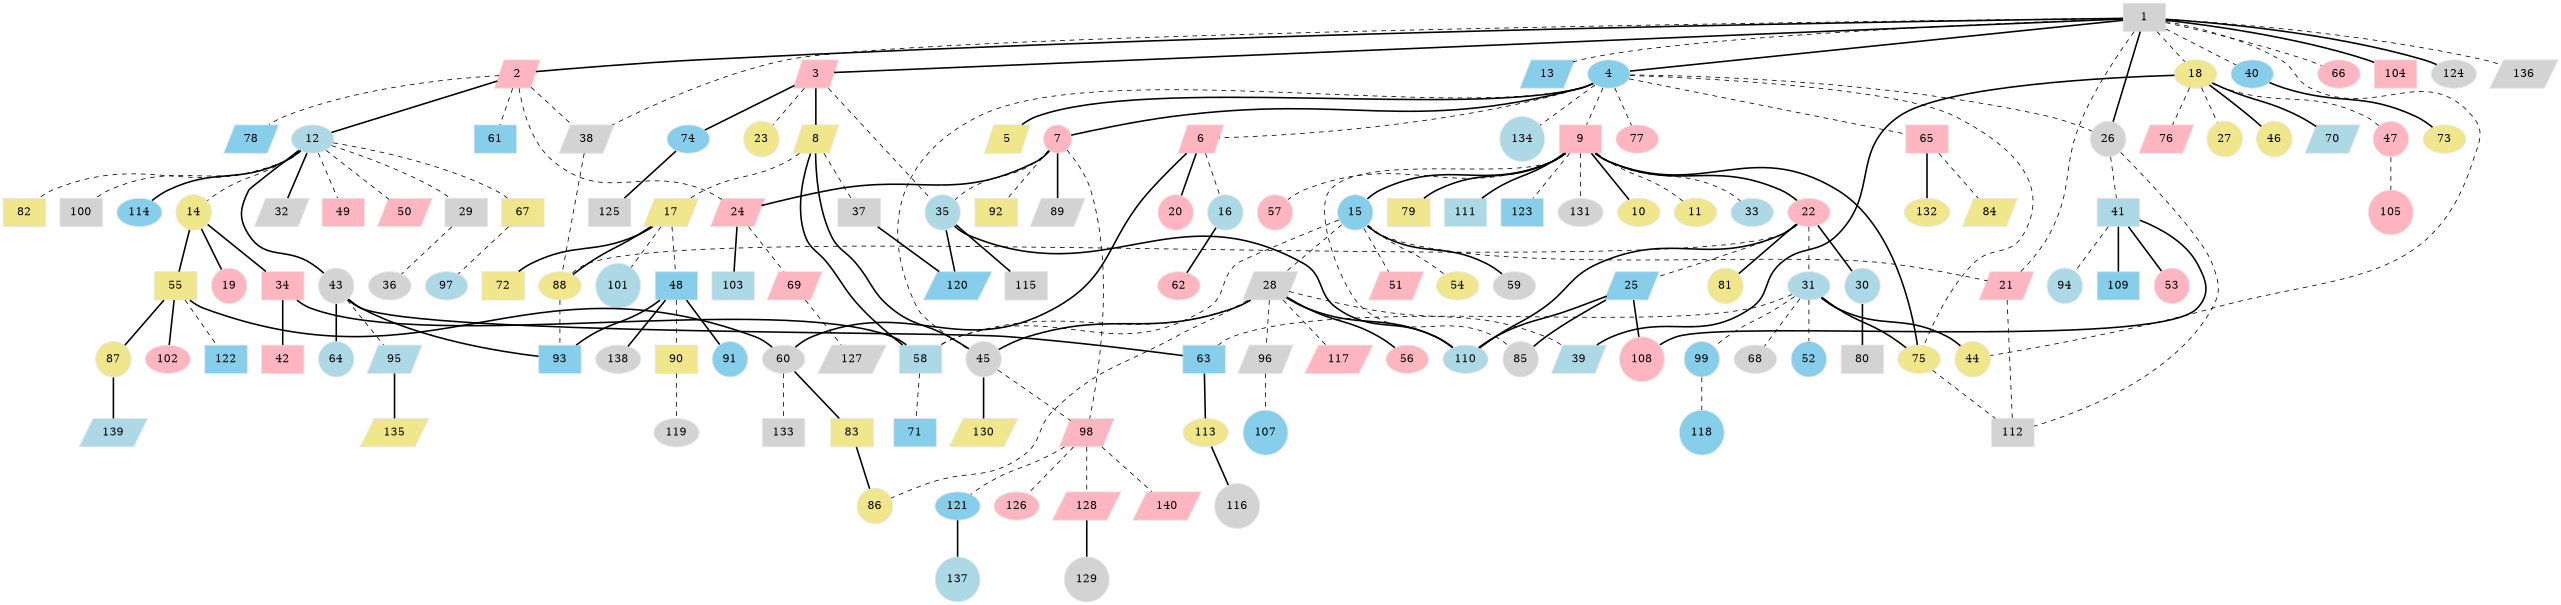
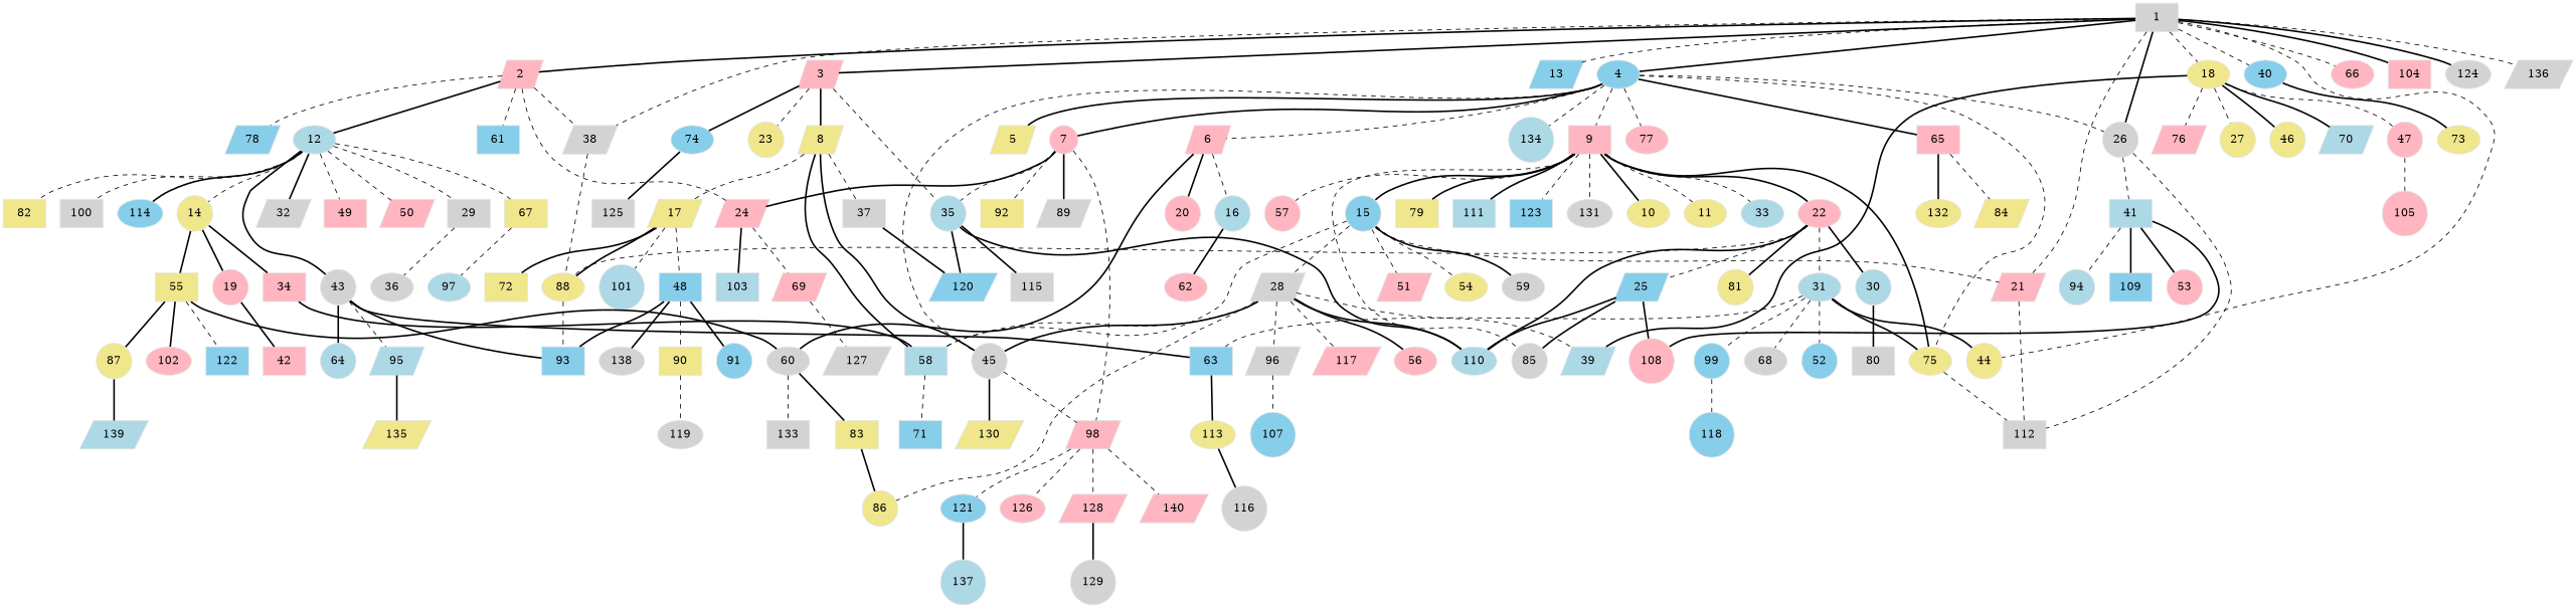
  graph {
    node [color=gray90 fillcolor=lightpink shape=circle style=filled]
    edge [style=dashed]
    1 [fillcolor=lightgrey shape=box]
    2 [shape=parallelogram]
    3 [shape=parallelogram]
    4 [fillcolor=skyblue shape=ellipse]
    13 [fillcolor=skyblue shape=parallelogram]
    18 [fillcolor=khaki shape=ellipse]
    21 [shape=parallelogram]
    26 [fillcolor=lightgrey]
    38 [fillcolor=lightgrey shape=parallelogram]
    40 [fillcolor=skyblue shape=ellipse]
    44 [fillcolor=khaki]
    66 [shape=ellipse]
    104 [shape=box]
    124 [fillcolor=lightgrey shape=ellipse]
    136 [fillcolor=lightgrey shape=parallelogram]
    12 [fillcolor=lightblue shape=ellipse]
    24 [shape=parallelogram]
    61 [fillcolor=skyblue shape=box]
    78 [fillcolor=skyblue shape=parallelogram]
    8 [fillcolor=khaki shape=parallelogram]
    23 [fillcolor=khaki]
    35 [fillcolor=lightblue]
    74 [fillcolor=skyblue shape=ellipse]
    5 [fillcolor=khaki shape=parallelogram]
    6 [shape=parallelogram]
    7
    9 [shape=box]
    45 [fillcolor=lightgrey]
    65 [shape=box]
    75 [fillcolor=khaki shape=ellipse]
    77 [shape=ellipse]
    134 [fillcolor=lightblue]
    27 [fillcolor=khaki]
    39 [fillcolor=lightblue shape=parallelogram]
    46 [fillcolor=khaki]
    47
    70 [fillcolor=lightblue shape=parallelogram]
    76 [shape=parallelogram]
    112 [fillcolor=lightgrey shape=box]
    41 [fillcolor=lightblue shape=box]
    88 [fillcolor=khaki shape=ellipse]
    73 [fillcolor=khaki shape=ellipse]
    14 [fillcolor=khaki]
    29 [fillcolor=lightgrey shape=box]
    32 [fillcolor=lightgrey shape=parallelogram]
    43 [fillcolor=lightgrey]
    49 [shape=box]
    50 [shape=parallelogram]
    67 [fillcolor=khaki shape=box]
    82 [fillcolor=khaki shape=box]
    100 [fillcolor=lightgrey shape=box]
    114 [fillcolor=skyblue shape=ellipse]
    69 [shape=parallelogram]
    103 [fillcolor=lightblue shape=box]
    17 [fillcolor=khaki shape=parallelogram]
    37 [fillcolor=lightgrey shape=box]
    58 [fillcolor=lightblue shape=box]
    110 [fillcolor=lightblue shape=ellipse]
    115 [fillcolor=lightgrey shape=box]
    120 [fillcolor=skyblue shape=parallelogram]
    125 [fillcolor=lightgrey shape=box]
    16 [fillcolor=lightblue]
    20
    60 [fillcolor=lightgrey shape=ellipse]
    89 [fillcolor=lightgrey shape=parallelogram]
    92 [fillcolor=khaki shape=box]
    98 [shape=parallelogram]
    10 [fillcolor=khaki shape=ellipse]
    11 [fillcolor=khaki shape=ellipse]
    15 [fillcolor=skyblue]
    22 [shape=ellipse]
    33 [fillcolor=lightblue shape=ellipse]
    57
    79 [fillcolor=khaki shape=box]
    85 [fillcolor=lightgrey]
    111 [fillcolor=lightblue shape=box]
    123 [fillcolor=skyblue shape=box]
    131 [fillcolor=lightgrey shape=ellipse]
    130 [fillcolor=khaki shape=parallelogram]
    84 [fillcolor=khaki shape=parallelogram]
    132 [fillcolor=khaki shape=ellipse]
    62 [shape=ellipse]
    83 [fillcolor=khaki shape=box]
    133 [fillcolor=lightgrey shape=box]
    121 [fillcolor=skyblue shape=ellipse]
    126 [shape=ellipse]
    128 [shape=parallelogram]
    140 [shape=parallelogram]
    48 [fillcolor=skyblue shape=box]
    72 [fillcolor=khaki shape=box]
    101 [fillcolor=lightblue]
    71 [fillcolor=skyblue shape=box]
    28 [fillcolor=lightgrey shape=parallelogram]
    51 [shape=parallelogram]
    54 [fillcolor=khaki shape=ellipse]
    59 [fillcolor=lightgrey shape=ellipse]
    25 [fillcolor=skyblue shape=parallelogram]
    30 [fillcolor=lightblue]
    31 [fillcolor=lightblue shape=ellipse]
    81 [fillcolor=khaki]
    19
    34 [shape=box]
    55 [fillcolor=khaki shape=box]
    36 [fillcolor=lightgrey shape=ellipse]
    63 [fillcolor=skyblue shape=box]
    64 [fillcolor=lightblue]
    93 [fillcolor=skyblue shape=box]
    95 [fillcolor=lightblue shape=parallelogram]
    97 [fillcolor=lightblue shape=ellipse]
    42 [shape=box]
    87 [fillcolor=khaki]
    102 [shape=ellipse]
    122 [fillcolor=skyblue shape=box]
    56 [shape=ellipse]
    86 [fillcolor=khaki]
    96 [fillcolor=lightgrey shape=parallelogram]
    117 [shape=parallelogram]
    90 [fillcolor=khaki shape=box]
    91 [fillcolor=skyblue]
    138 [fillcolor=lightgrey shape=ellipse]
    105
    108
    80 [fillcolor=lightgrey shape=box]
    52 [fillcolor=skyblue]
    68 [fillcolor=lightgrey shape=ellipse]
    99 [fillcolor=skyblue]
    127 [fillcolor=lightgrey shape=parallelogram]
    53
    94 [fillcolor=lightblue]
    109 [fillcolor=skyblue shape=box]
    107 [fillcolor=skyblue]
    113 [fillcolor=khaki shape=ellipse]
    118 [fillcolor=skyblue]
    135 [fillcolor=khaki shape=parallelogram]
    119 [fillcolor=lightgrey shape=ellipse]
    139 [fillcolor=lightblue shape=parallelogram]
    116 [fillcolor=lightgrey]
    137 [fillcolor=lightblue]
    129 [fillcolor=lightgrey]
    1 -- 2 [style=bold]
    1 -- 3 [style=bold]
    1 -- 4 [style=bold]
    1 -- 13
    1 -- 18
    1 -- 21
    1 -- 26 [style=bold]
    1 -- 38
    1 -- 40
    1 -- 44
    1 -- 66
    1 -- 104 [style=bold]
    1 -- 124 [style=bold]
    1 -- 136
    2 -- 38
    2 -- 12 [style=bold]
    2 -- 24
    2 -- 61
    2 -- 78
    3 -- 8 [style=bold]
    3 -- 23
    3 -- 35
    3 -- 74 [style=bold]
    4 -- 26
    4 -- 5 [style=bold]
    4 -- 6
    4 -- 7 [style=bold]
    4 -- 9
    4 -- 45
-   4 -- 65
+   4 -- 65 [style=bold]
    4 -- 75
    4 -- 77
    4 -- 134
    18 -- 27
    18 -- 39 [style=bold]
    18 -- 46 [style=bold]
    18 -- 47
    18 -- 70 [style=bold]
    18 -- 76
    21 -- 112
    26 -- 112
    26 -- 41
    38 -- 88
    40 -- 73 [style=bold]
    12 -- 14
    12 -- 29
    12 -- 32 [style=bold]
    12 -- 43 [style=bold]
    12 -- 49
    12 -- 50
    12 -- 67
    12 -- 82
    12 -- 100
    12 -- 114 [style=bold]
    24 -- 69
    24 -- 103 [style=bold]
    8 -- 45 [style=bold]
    8 -- 17
    8 -- 37
    8 -- 58 [style=bold]
    35 -- 110 [style=bold]
    35 -- 115 [style=bold]
    35 -- 120 [style=bold]
    74 -- 125 [style=bold]
    6 -- 16
    6 -- 20 [style=bold]
    6 -- 60 [style=bold]
    7 -- 24 [style=bold]
    7 -- 35
    7 -- 89 [style=bold]
    7 -- 92
    7 -- 98
    9 -- 75 [style=bold]
    9 -- 10 [style=bold]
    9 -- 11
    9 -- 15 [style=bold]
    9 -- 22 [style=bold]
    9 -- 33
    9 -- 57
    9 -- 79 [style=bold]
    9 -- 85
    9 -- 111 [style=bold]
    9 -- 123
    9 -- 131
    45 -- 98
    45 -- 130 [style=bold]
    65 -- 84
    65 -- 132 [style=bold]
    75 -- 112
    47 -- 105
    41 -- 108 [style=bold]
    41 -- 53 [style=bold]
    41 -- 94
    41 -- 109 [style=bold]
    88 -- 93
    14 -- 19 [style=bold]
    14 -- 34 [style=bold]
    14 -- 55 [style=bold]
    29 -- 36
    43 -- 63 [style=bold]
    43 -- 64 [style=bold]
    43 -- 93 [style=bold]
    43 -- 95
    67 -- 97
    69 -- 127
    17 -- 88 [style=bold]
    17 -- 48
    17 -- 72 [style=bold]
    17 -- 101
    37 -- 120 [style=bold]
    58 -- 71
    16 -- 62 [style=bold]
    60 -- 83 [style=bold]
    60 -- 133
    98 -- 121
    98 -- 126
    98 -- 128
    98 -- 140
    15 -- 21
    15 -- 58
    15 -- 28
    15 -- 51
    15 -- 54
    15 -- 59 [style=bold]
    22 -- 88
    22 -- 110 [style=bold]
    22 -- 25
    22 -- 30 [style=bold]
    22 -- 31
    22 -- 81 [style=bold]
    83 -- 86 [style=bold]
    121 -- 137 [style=bold]
    128 -- 129 [style=bold]
    48 -- 93 [style=bold]
    48 -- 90
    48 -- 91 [style=bold]
    48 -- 138 [style=bold]
    28 -- 45 [style=bold]
    28 -- 39
    28 -- 58
    28 -- 110 [style=bold]
    28 -- 56 [style=bold]
    28 -- 86
    28 -- 96
    28 -- 117
    25 -- 110 [style=bold]
    25 -- 85 [style=bold]
    25 -- 108 [style=bold]
    30 -- 80 [style=bold]
    31 -- 44 [style=bold]
    31 -- 75 [style=bold]
    31 -- 63
    31 -- 52
    31 -- 68
    31 -- 99
    34 -- 58 [style=bold]
-   34 -- 42 [style=bold]
+   19 -- 42 [style=bold]
    55 -- 60 [style=bold]
    55 -- 87 [style=bold]
    55 -- 102 [style=bold]
    55 -- 122
    63 -- 113 [style=bold]
    95 -- 135 [style=bold]
    87 -- 139 [style=bold]
    96 -- 107
    90 -- 119
    99 -- 118
    113 -- 116 [style=bold]
  }
